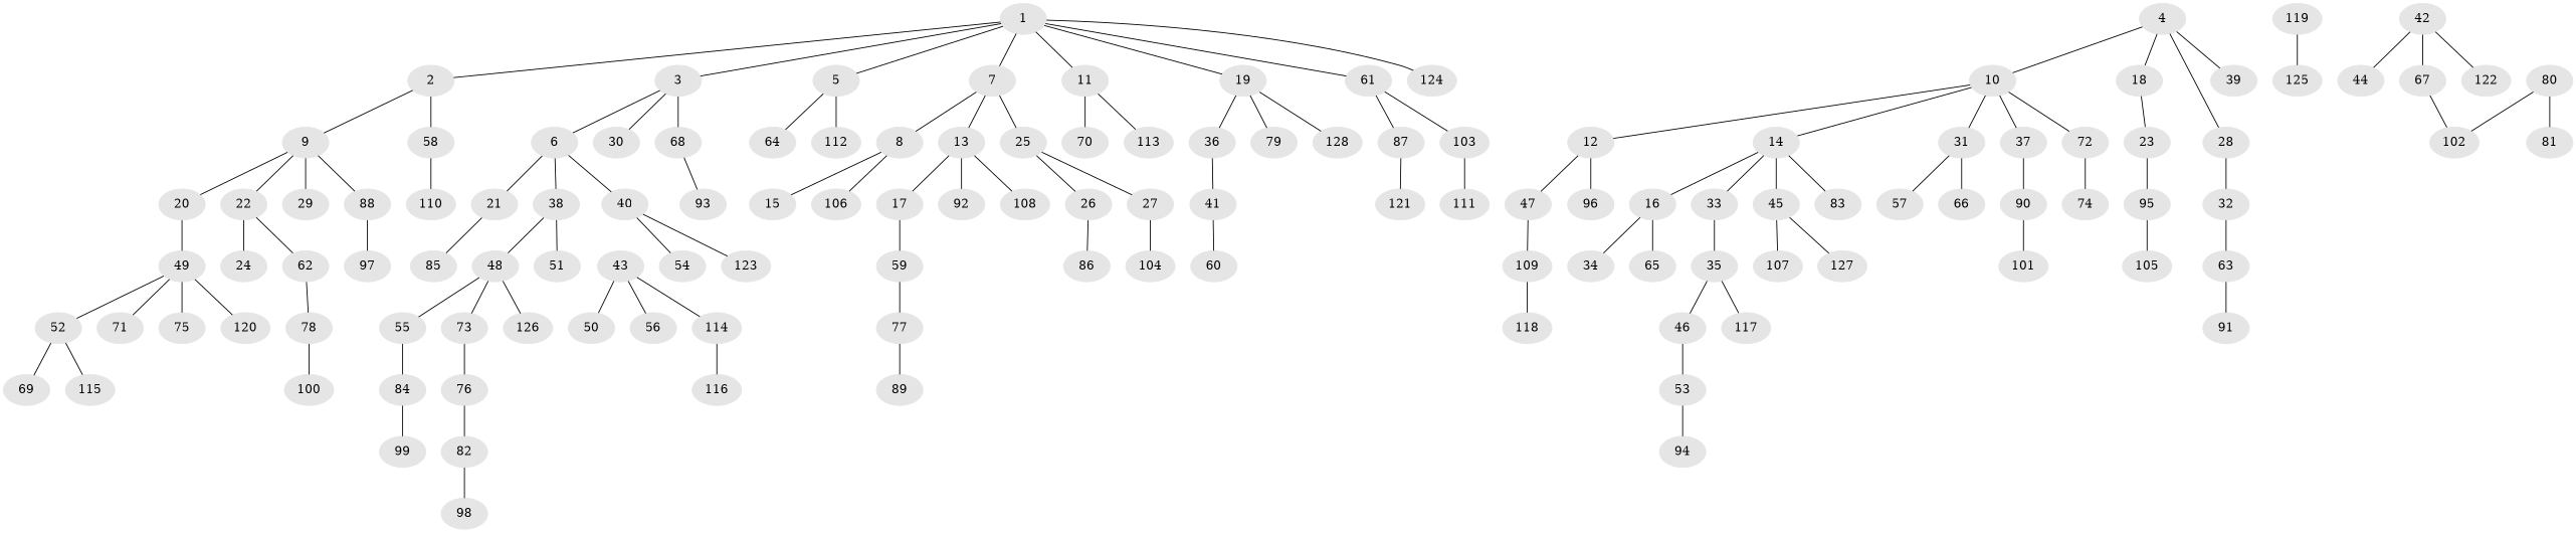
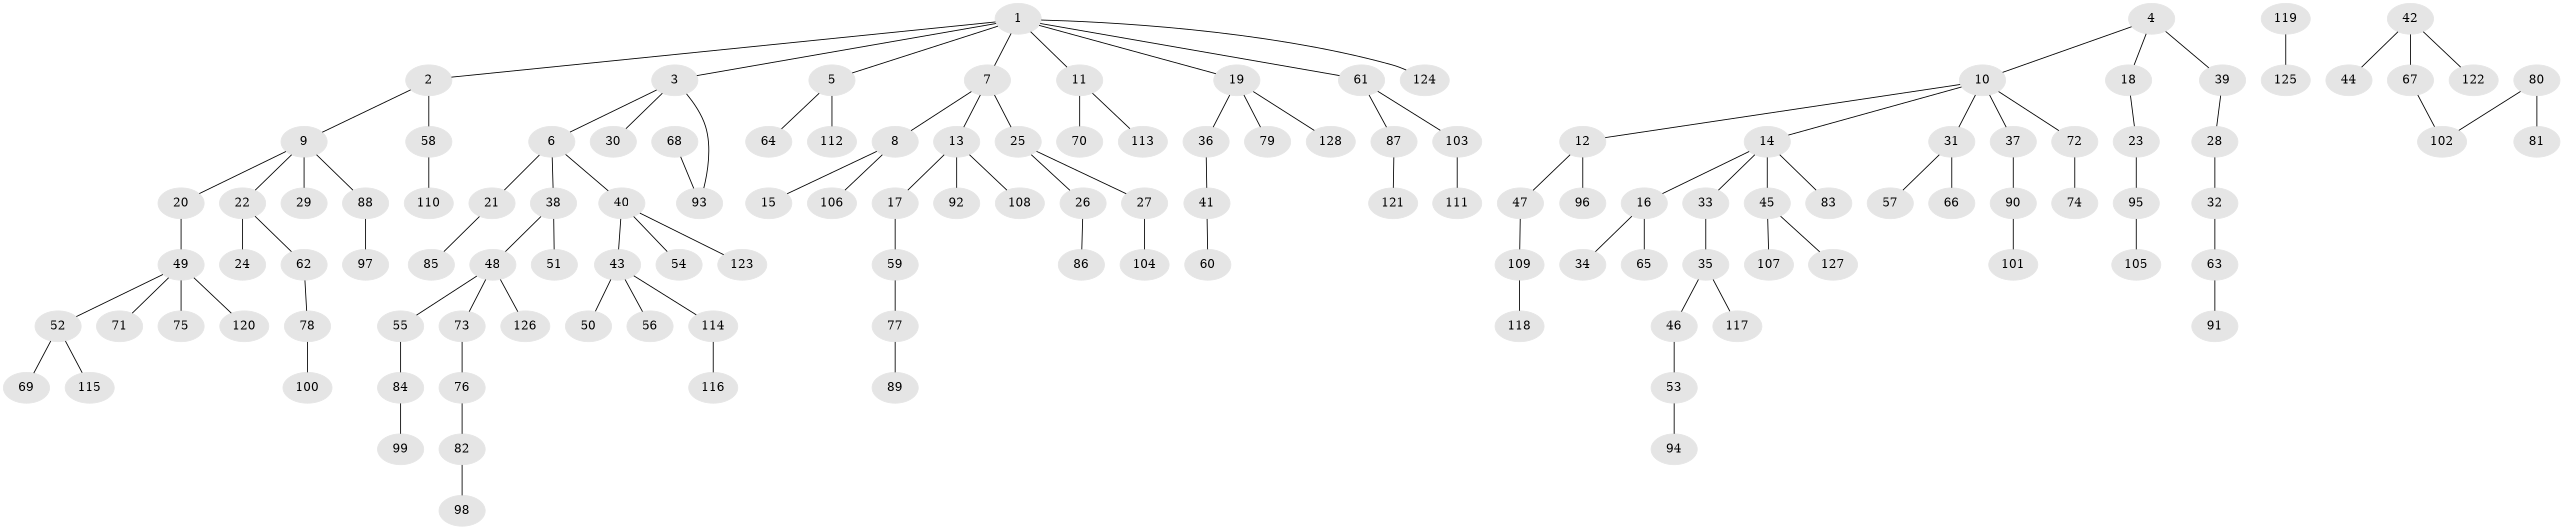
  graph {
    node [color=gray90 style=filled]
    1
    2
    3
    5
    7
    11
    19
    61
    124
    9
    58
    6
    30
    68
    4
    10
    18
    28
    39
    64
    112
    8
    13
    25
    70
    113
    36
    79
    128
    87
    103
    119
    125
    20
    22
    29
    88
    110
    21
    38
    40
    93
    12
    14
    31
    37
    72
    23
    32
    85
    48
    51
    43
    54
    123
    15
    106
    17
    92
    108
    26
    27
    49
    24
    62
    97
    47
    96
    16
    33
    45
    83
    57
    66
    90
    42
    44
    67
    122
    74
    109
    59
    34
    65
    35
    107
    127
    77
    95
    41
    52
    71
    75
    120
    78
    105
    86
    104
    63
    91
    46
    117
    53
    60
    101
    55
    73
    126
    50
    56
    114
    102
    116
    94
    118
    84
    76
    69
    115
    99
    89
    121
    111
    100
    80
    81
    82
    98
    1 -- 2
    1 -- 3
    1 -- 5
    1 -- 7
    1 -- 11
    1 -- 19
    1 -- 61
    1 -- 124
    2 -- 9
    2 -- 58
    3 -- 6
    3 -- 30
-   3 -- 68
+   3 -- 93
    5 -- 64
    5 -- 112
    7 -- 8
    7 -- 13
    7 -- 25
    11 -- 70
    11 -- 113
    19 -- 36
    19 -- 79
    19 -- 128
    61 -- 87
    61 -- 103
    9 -- 20
    9 -- 22
    9 -- 29
    9 -- 88
    58 -- 110
    6 -- 21
    6 -- 38
    6 -- 40
    68 -- 93
    4 -- 10
    4 -- 18
-   4 -- 28
+   39 -- 28
    4 -- 39
    10 -- 12
    10 -- 14
    10 -- 31
    10 -- 37
    10 -- 72
    18 -- 23
    28 -- 32
    8 -- 15
    8 -- 106
    13 -- 17
    13 -- 92
    13 -- 108
    25 -- 26
    25 -- 27
    36 -- 41
    87 -- 121
    103 -- 111
    119 -- 125
    20 -- 49
    22 -- 24
    22 -- 62
    88 -- 97
    21 -- 85
    38 -- 48
    38 -- 51
+   40 -- 43
    40 -- 54
    40 -- 123
    12 -- 47
    12 -- 96
    14 -- 16
    14 -- 33
    14 -- 45
    14 -- 83
    31 -- 57
    31 -- 66
    37 -- 90
    72 -- 74
    23 -- 95
    32 -- 63
    48 -- 55
    48 -- 73
    48 -- 126
    43 -- 50
    43 -- 56
    43 -- 114
    17 -- 59
    26 -- 86
    27 -- 104
    49 -- 52
    49 -- 71
    49 -- 75
    49 -- 120
    62 -- 78
    47 -- 109
    16 -- 34
    16 -- 65
    33 -- 35
    45 -- 107
    45 -- 127
    90 -- 101
    42 -- 44
    42 -- 67
    42 -- 122
    67 -- 102
    109 -- 118
    59 -- 77
    35 -- 46
    35 -- 117
    77 -- 89
    95 -- 105
    41 -- 60
    52 -- 69
    52 -- 115
    78 -- 100
    63 -- 91
    46 -- 53
    53 -- 94
    55 -- 84
    73 -- 76
    114 -- 116
    84 -- 99
    76 -- 82
    80 -- 102
    80 -- 81
    82 -- 98
  }
